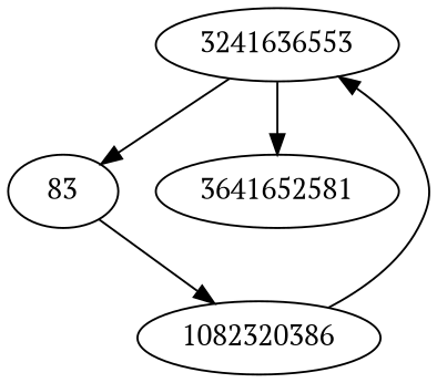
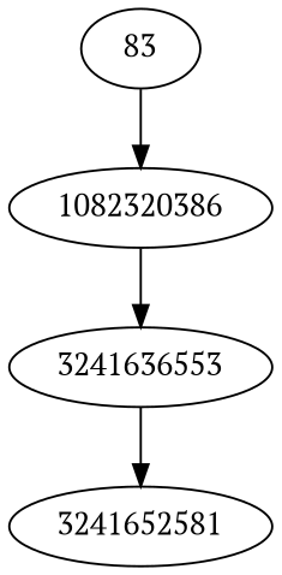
  strict digraph {
    fontname="PT Serif"
    node [fontname="PT Serif"]
    edge [fontname="PT Serif"]
    n1 [label=3241636553]
    1082320386
    83
-   3241652581 [label=3641652581]
-   n1 -> 83
+   3241652581
    n1 -> 3241652581
    1082320386 -> n1
    83 -> 1082320386
  }
